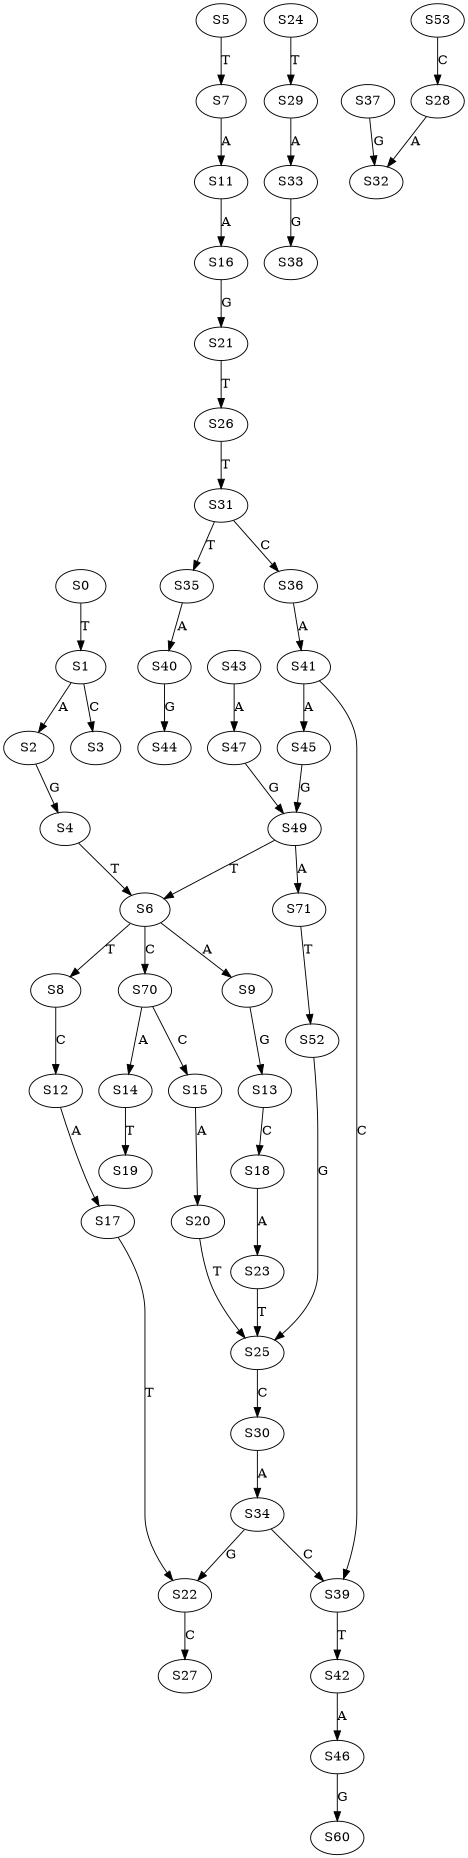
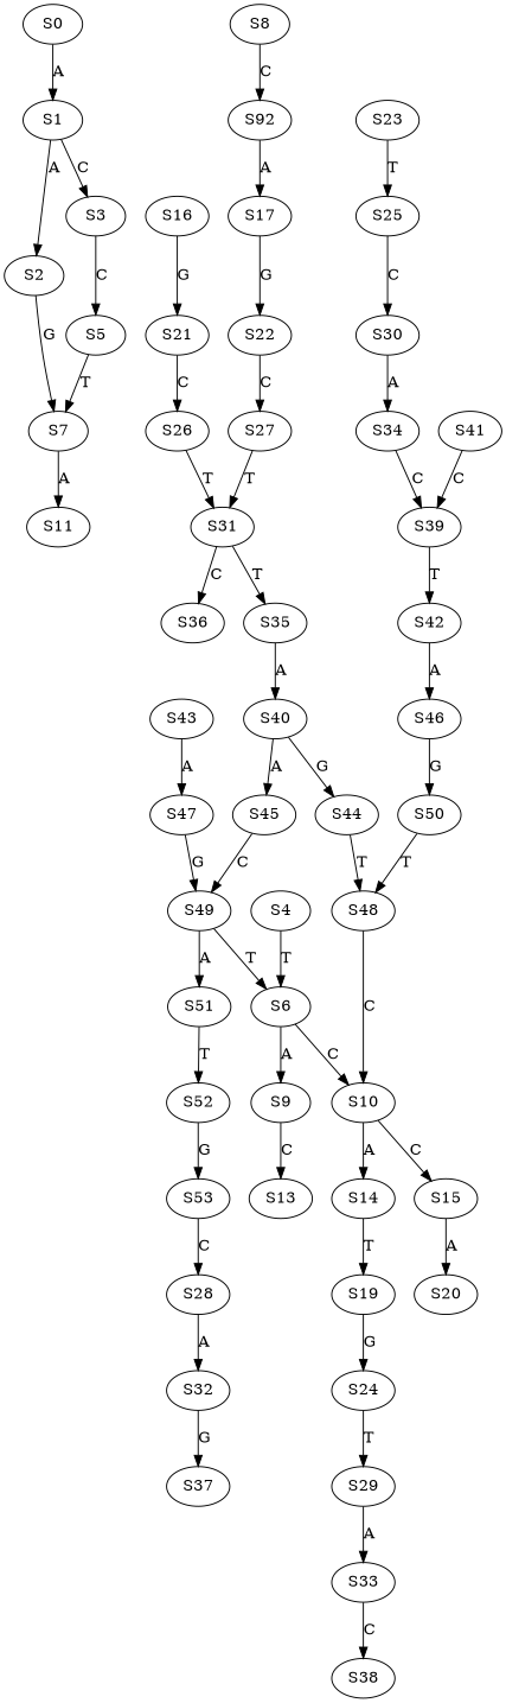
  strict digraph {
    S0
    S1
    S2
    S3
    S4
    S5
    S6
    S7
    S8
    S9
-   S10 [label=S70]
+   S10
    S11
-   S12
+   S12 [label=S92]
    S13
    S14
    S15
    S16
    S17
-   S18
    S19
    S20
    S21
    S22
    S23
    S24
    S25
    S26
    S27
    S29
    S30
    S31
    S28
    S32
    S33
    S34
    S35
    S36
    S37
    S38
    S39
    S40
    S41
    S42
    S44
    S45
    S46
    S43
    S47
+   S48
    S49
-   S50 [label=S60]
-   S51 [label=S71]
+   S50
+   S51
    S52
    S53
-   S0 -> S1 [label=T]
+   S0 -> S1 [label=A]
    S1 -> S2 [label=A]
    S1 -> S3 [label=C]
-   S2 -> S4 [label=G]
+   S2 -> S7 [label=G]
+   S3 -> S5 [label=C]
    S4 -> S6 [label=T]
    S5 -> S7 [label=T]
-   S6 -> S8 [label=T]
    S6 -> S9 [label=A]
    S6 -> S10 [label=C]
    S7 -> S11 [label=A]
    S8 -> S12 [label=C]
-   S9 -> S13 [label=G]
+   S9 -> S13 [label=C]
    S10 -> S14 [label=A]
    S10 -> S15 [label=C]
-   S11 -> S16 [label=A]
    S12 -> S17 [label=A]
-   S13 -> S18 [label=C]
    S14 -> S19 [label=T]
    S15 -> S20 [label=A]
    S16 -> S21 [label=G]
-   S17 -> S22 [label=T]
-   S18 -> S23 [label=A]
-   S20 -> S25 [label=T]
-   S21 -> S26 [label=T]
+   S17 -> S22 [label=G]
+   S19 -> S24 [label=G]
+   S21 -> S26 [label=C]
    S22 -> S27 [label=C]
    S23 -> S25 [label=T]
    S24 -> S29 [label=T]
    S25 -> S30 [label=C]
    S26 -> S31 [label=T]
+   S27 -> S31 [label=T]
    S29 -> S33 [label=A]
    S30 -> S34 [label=A]
    S31 -> S35 [label=T]
    S31 -> S36 [label=C]
    S28 -> S32 [label=A]
-   S37 -> S32 [label=G]
-   S33 -> S38 [label=G]
-   S34 -> S22 [label=G]
+   S32 -> S37 [label=G]
+   S33 -> S38 [label=C]
    S34 -> S39 [label=C]
    S35 -> S40 [label=A]
-   S36 -> S41 [label=A]
    S39 -> S42 [label=T]
    S40 -> S44 [label=G]
    S41 -> S39 [label=C]
-   S41 -> S45 [label=A]
+   S40 -> S45 [label=A]
    S42 -> S46 [label=A]
-   S45 -> S49 [label=G]
+   S44 -> S48 [label=T]
+   S45 -> S49 [label=C]
    S46 -> S50 [label=G]
    S43 -> S47 [label=A]
    S47 -> S49 [label=G]
+   S48 -> S10 [label=C]
    S49 -> S6 [label=T]
    S49 -> S51 [label=A]
+   S50 -> S48 [label=T]
    S51 -> S52 [label=T]
-   S52 -> S25 [label=G]
+   S52 -> S53 [label=G]
    S53 -> S28 [label=C]
  }
